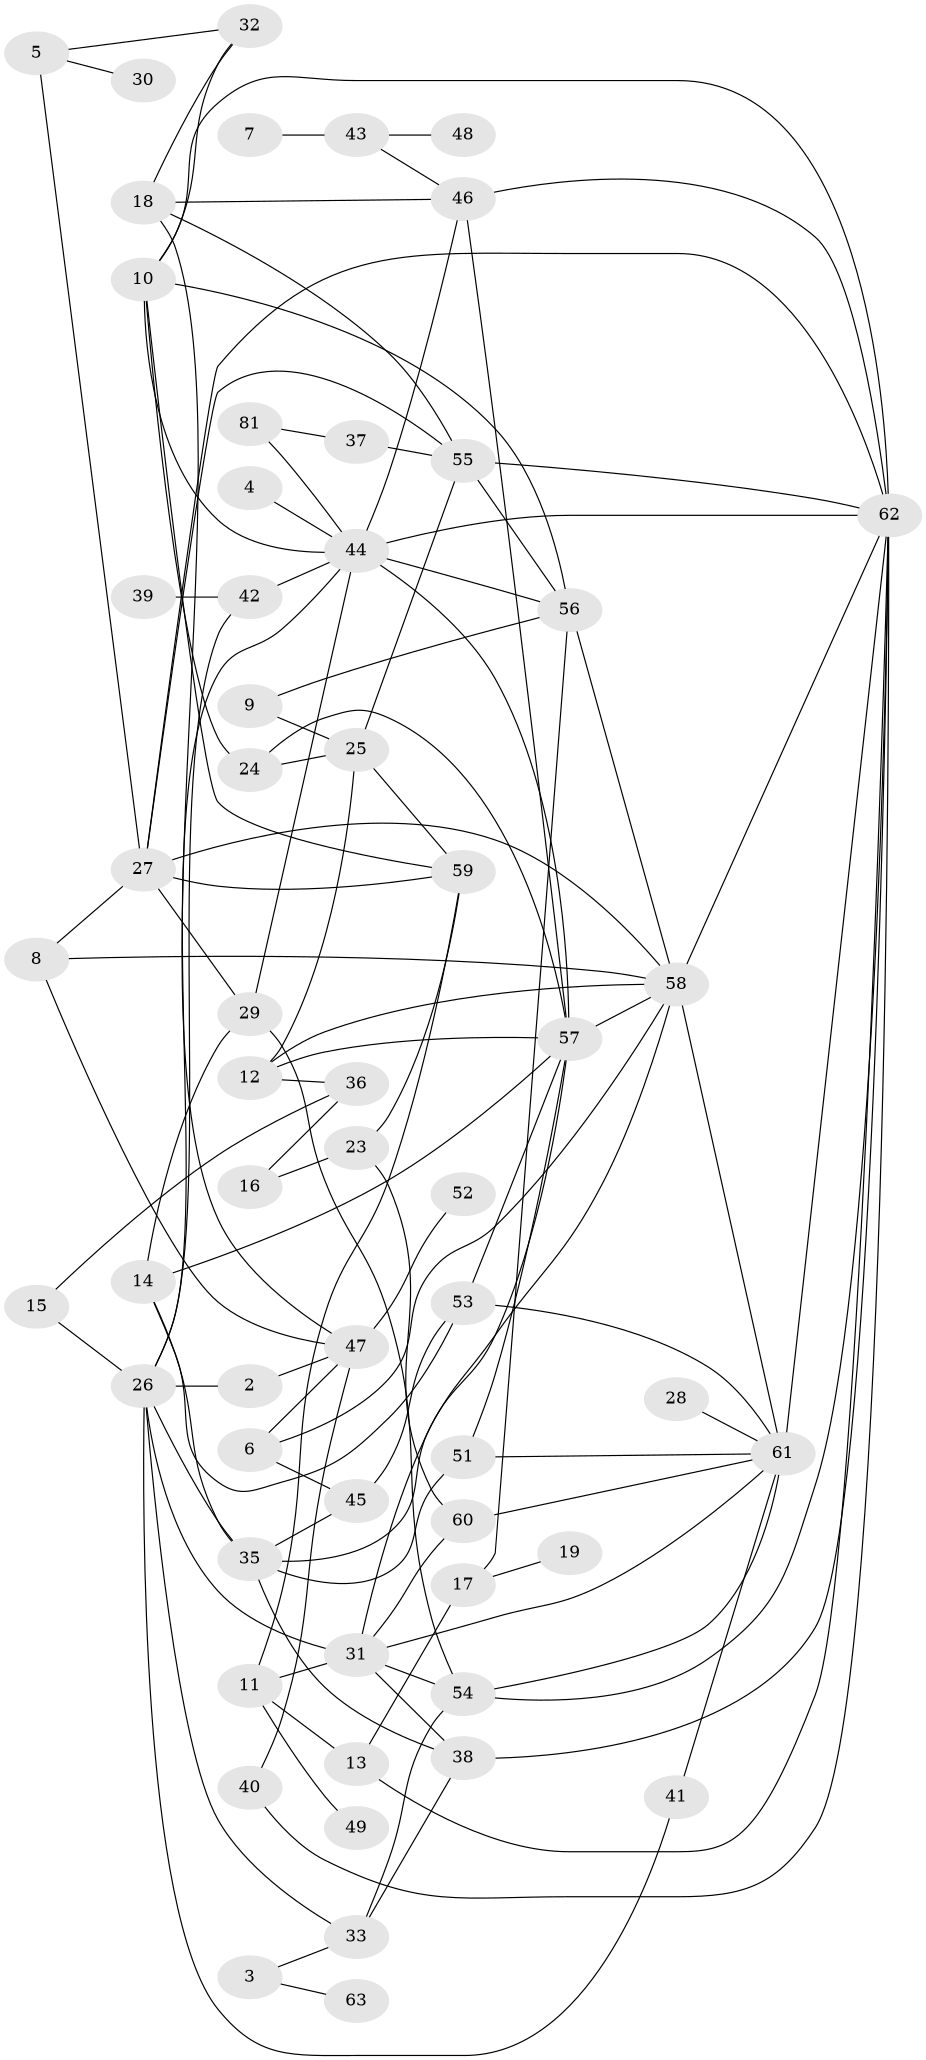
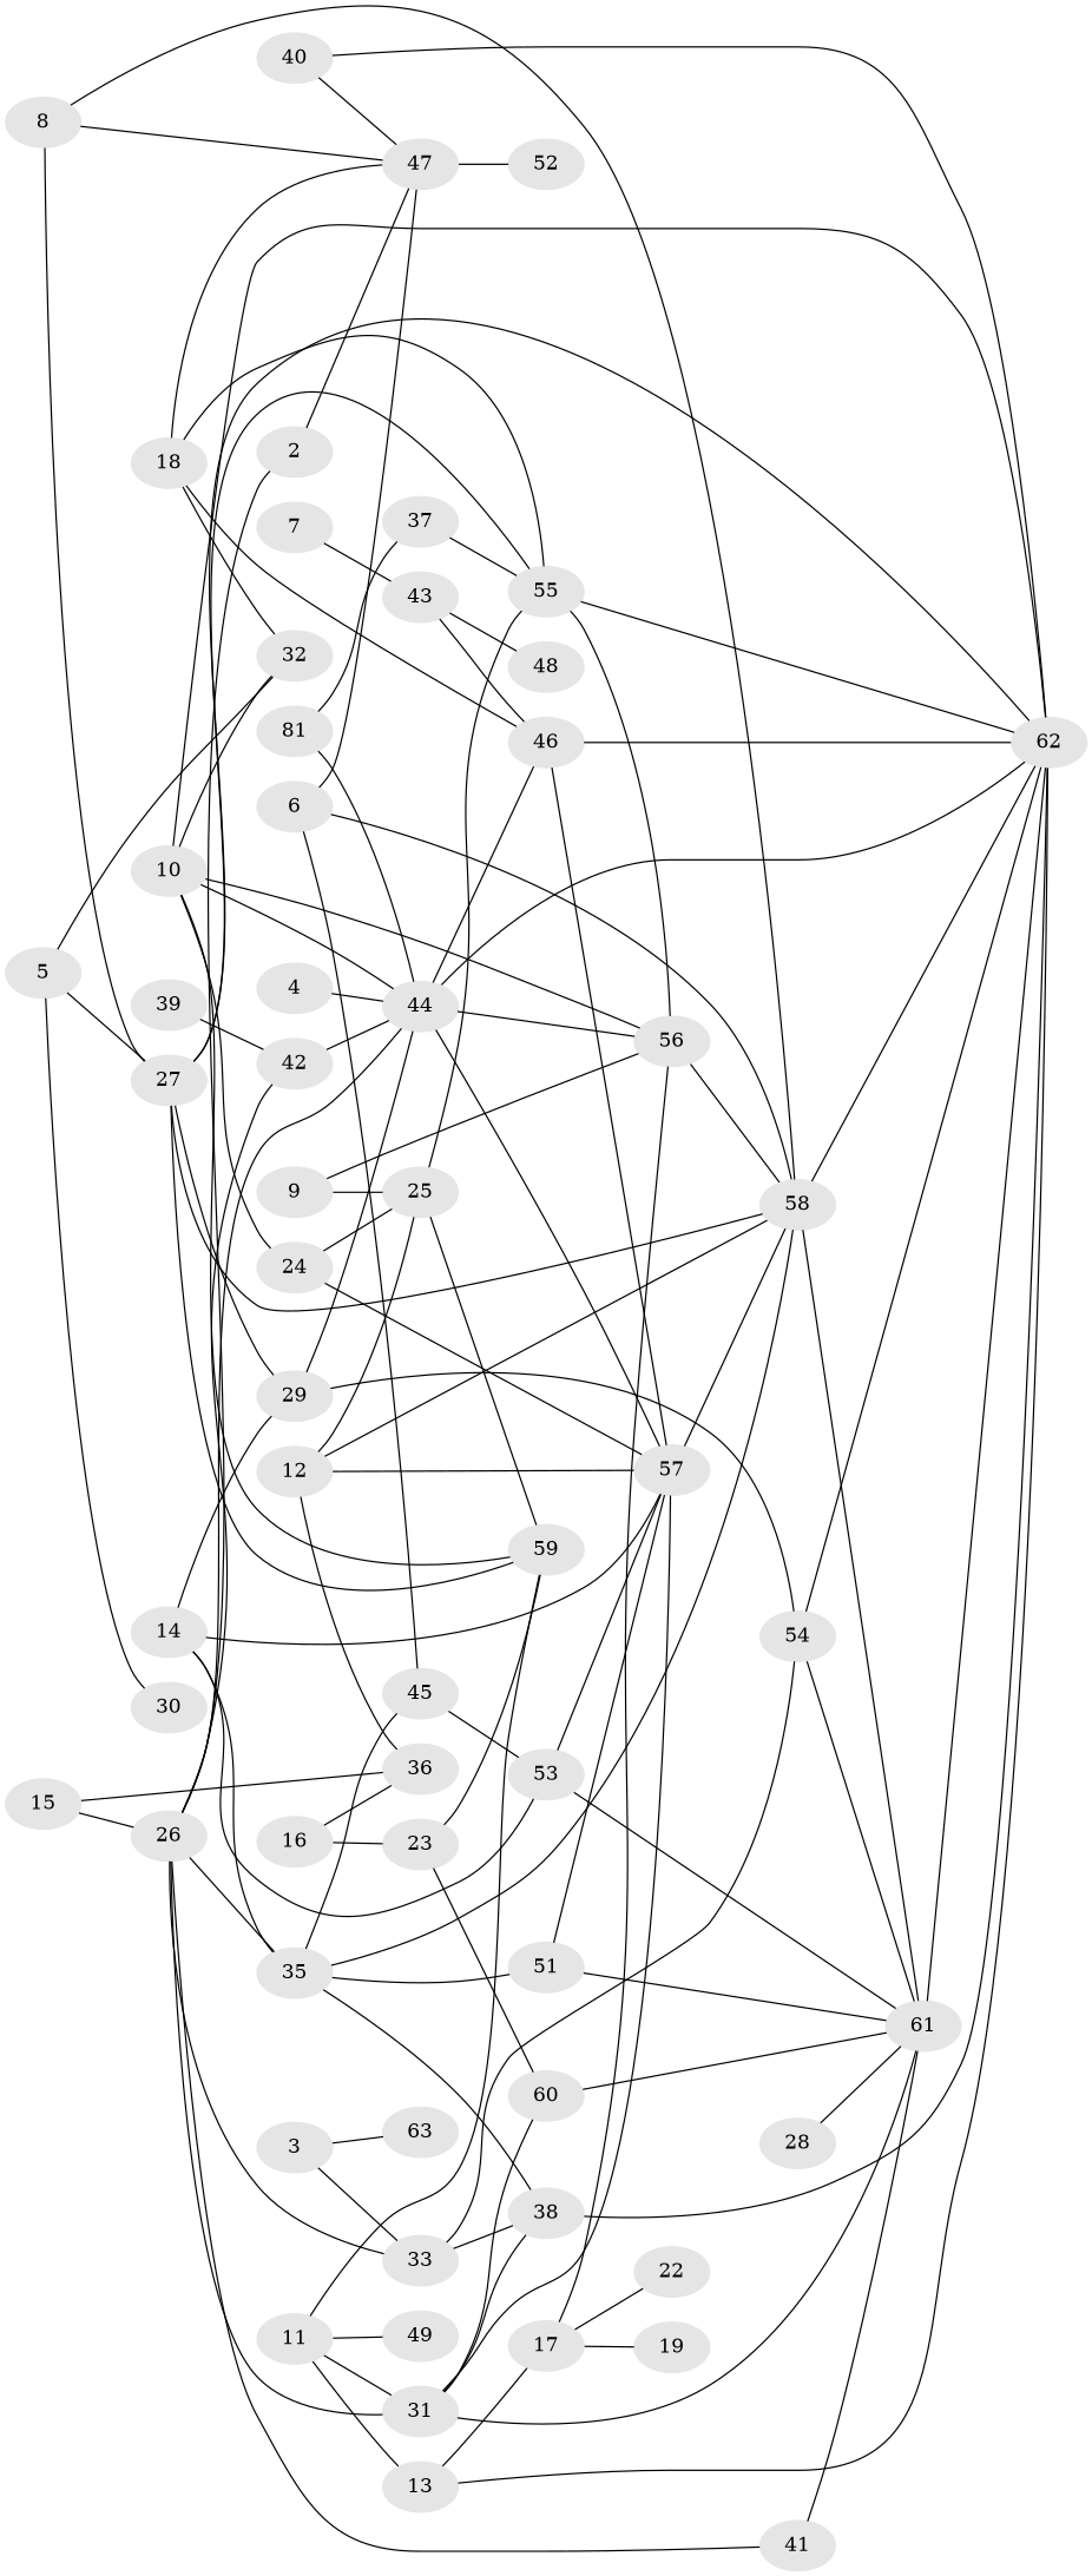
  graph {
    rankdir=LR
    node [color=gray90 style=filled]
    edge [weight=1.0]
    2
    47
    52
    3
    33
    63
    54
    38
    4
    44
    56
    62
    57
    46
    5
    27
    30
    32
    58
    59
    29
    55
    6
    45
    53
    61
    7
    43
    48
    8
    9
    25
    10
    24
    11
    13
    31
    49
    17
    60
    12
    36
    19
+   22
    14
    35
    51
    15
    26
    41
    42
    16
    23
    18
    n55 [label=81]
    37
    40
    28
    39
    2 -- 47
    47 -- 52
    3 -- 33
    3 -- 63
    33 -- 54
    33 -- 38
    54 -- 62
    54 -- 61
    38 -- 62
    4 -- 44
    44 -- 56
    44 -- 62
    44 -- 57
    44 -- 46
    56 -- 58
    57 -- 58
    46 -- 62 [weight=2.0]
    46 -- 57
    5 -- 27
    5 -- 30
    5 -- 32 [weight=2.0]
    27 -- 62
    27 -- 58
    27 -- 59
    27 -- 29
    27 -- 55
    58 -- 62
    58 -- 61
    29 -- 54
    29 -- 44
    55 -- 56
    55 -- 62
    6 -- 47
    6 -- 58
    6 -- 45
    45 -- 53
    53 -- 57
    53 -- 61
    61 -- 62
    7 -- 43
    43 -- 46
    43 -- 48
    8 -- 47
    8 -- 27
    8 -- 58
    9 -- 56
    9 -- 25
    25 -- 59 [weight=2.0]
    25 -- 55 [weight=3.0]
    10 -- 44
    10 -- 56
    10 -- 62 [weight=2.0]
    10 -- 32
    10 -- 59
    10 -- 24
    24 -- 57
    24 -- 25
    11 -- 59
    11 -- 13
    11 -- 31
    11 -- 49
    13 -- 62
    13 -- 17
-   31 -- 54
    31 -- 38
    31 -- 57
    31 -- 61
    31 -- 60
    17 -- 56
    17 -- 19
+   17 -- 22
    60 -- 61
    12 -- 57
    12 -- 58
    12 -- 25
    12 -- 36
    14 -- 57
    14 -- 29
    14 -- 53
    14 -- 35
    35 -- 38
    35 -- 58
    35 -- 45
    35 -- 51
    51 -- 57
    51 -- 61
    15 -- 36
    15 -- 26
    26 -- 2 [weight=2.0]
    26 -- 33
    26 -- 44
    26 -- 31
    26 -- 35
    26 -- 41
    26 -- 42
    41 -- 61
    42 -- 44
    16 -- 36
    16 -- 23
    23 -- 59
    23 -- 60
    18 -- 47
    18 -- 46
    18 -- 32
    18 -- 55
    n55 -- 44
    n55 -- 37
    37 -- 55
    40 -- 47
    40 -- 62
    28 -- 61
    39 -- 42
  }
